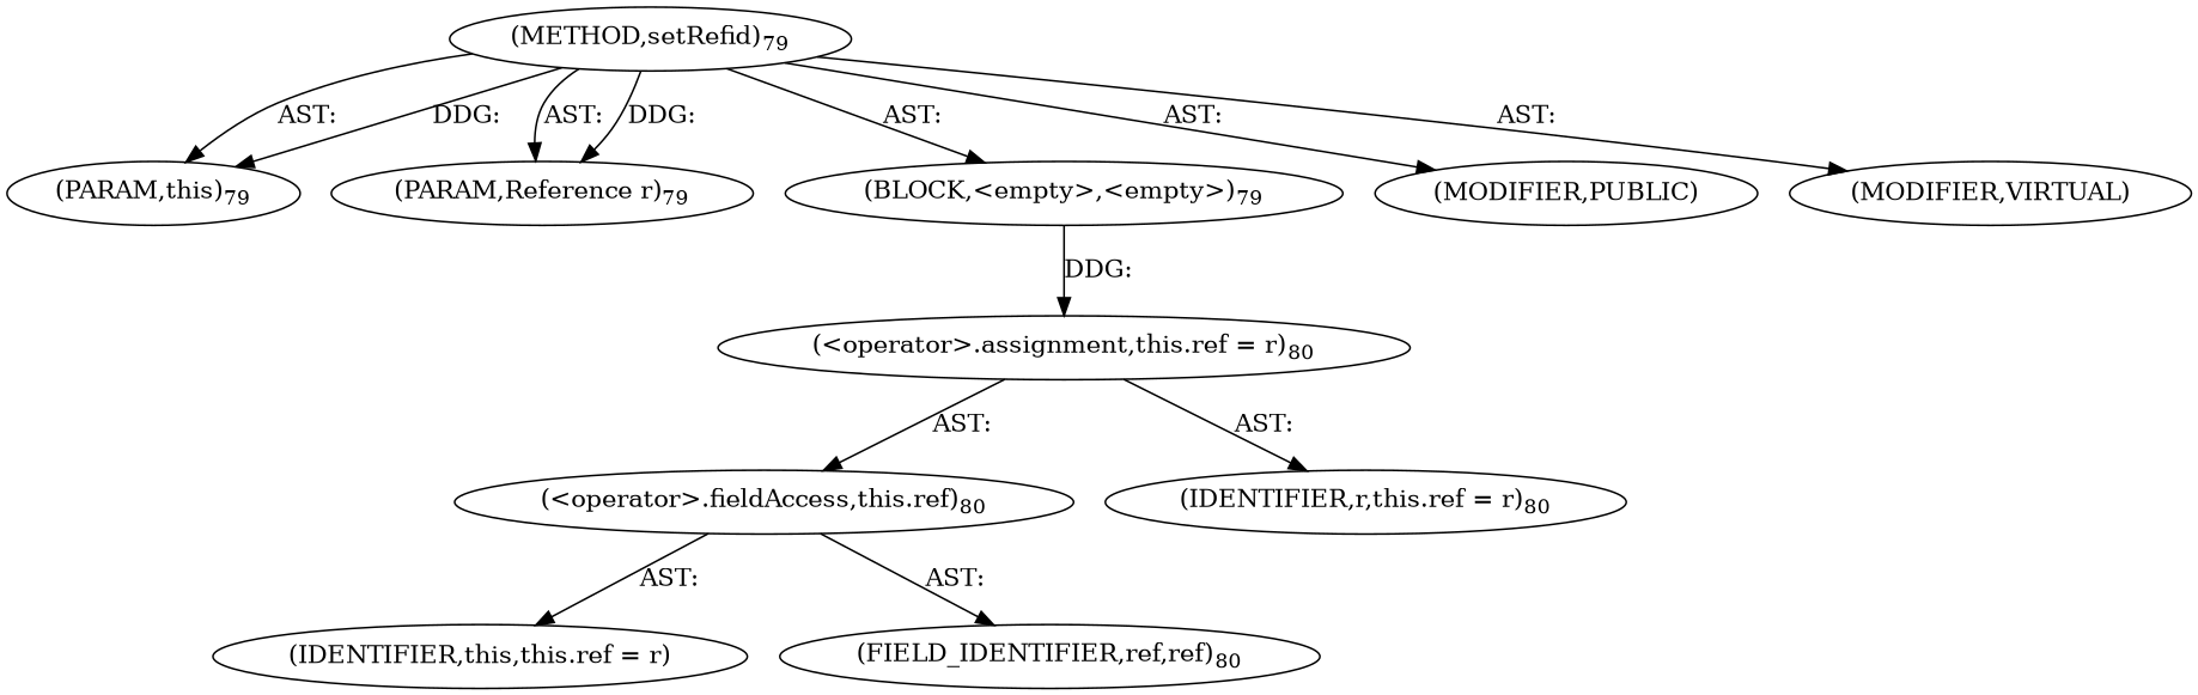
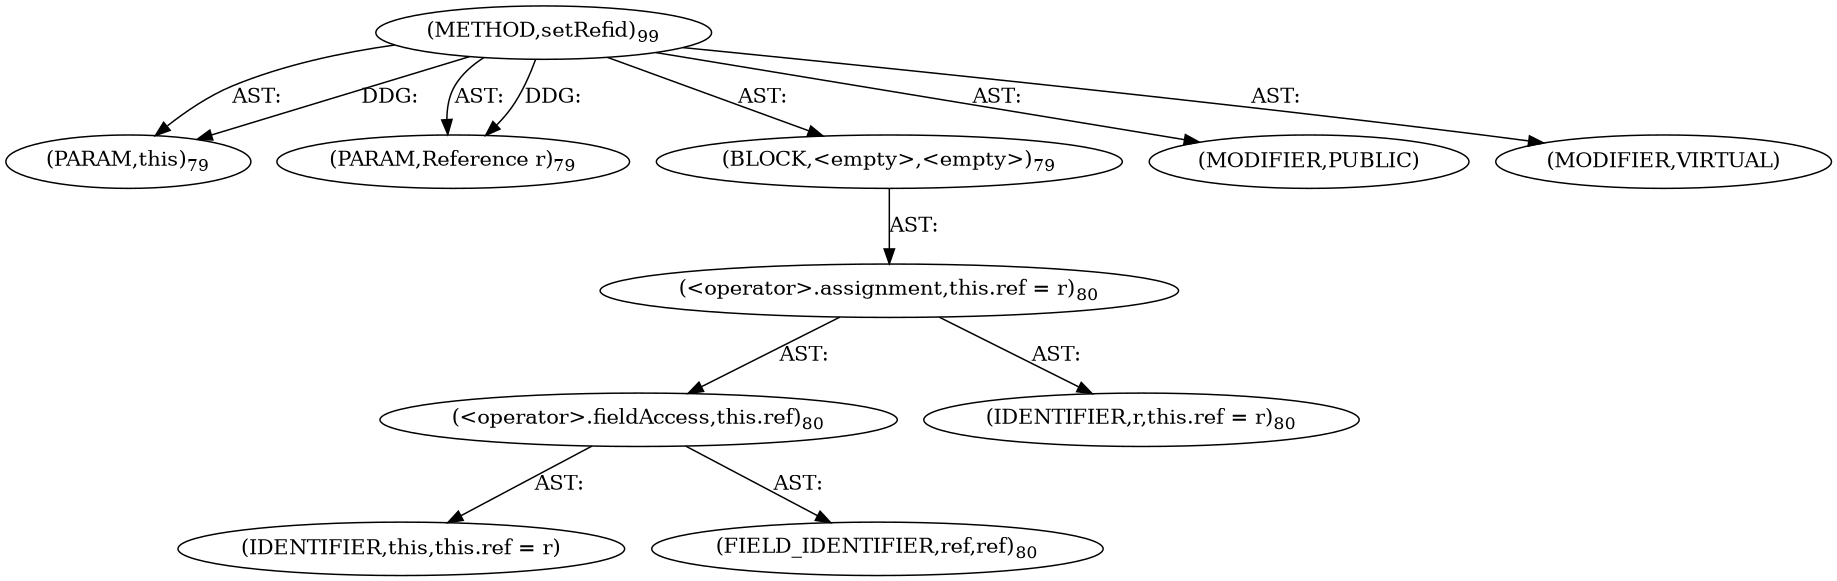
  digraph {
-   n1 [label=<(METHOD,setRefid)<SUB>79</SUB>>]
+   n1 [label=<(METHOD,setRefid)<SUB>99</SUB>>]
    n2 [label=<(PARAM,this)<SUB>79</SUB>>]
    n3 [label=<(PARAM,Reference r)<SUB>79</SUB>>]
    n4 [label=<(BLOCK,&lt;empty&gt;,&lt;empty&gt;)<SUB>79</SUB>>]
    n5 [label=<(MODIFIER,PUBLIC)>]
    n6 [label=<(MODIFIER,VIRTUAL)>]
    n7 [label=<(&lt;operator&gt;.assignment,this.ref = r)<SUB>80</SUB>>]
    n8 [label=<(&lt;operator&gt;.fieldAccess,this.ref)<SUB>80</SUB>>]
    n9 [label=<(IDENTIFIER,r,this.ref = r)<SUB>80</SUB>>]
    n10 [label=<(IDENTIFIER,this,this.ref = r)>]
    n11 [label=<(FIELD_IDENTIFIER,ref,ref)<SUB>80</SUB>>]
    n1 -> n2 [label="AST: "]
    n1 -> n2 [label="DDG: "]
    n1 -> n3 [label="AST: "]
    n1 -> n3 [label="DDG: "]
    n1 -> n4 [label="AST: "]
    n1 -> n5 [label="AST: "]
    n1 -> n6 [label="AST: "]
-   n4 -> n7 [label="DDG: "]
+   n4 -> n7 [label="AST: "]
    n7 -> n8 [label="AST: "]
    n7 -> n9 [label="AST: "]
    n8 -> n10 [label="AST: "]
    n8 -> n11 [label="AST: "]
  }
